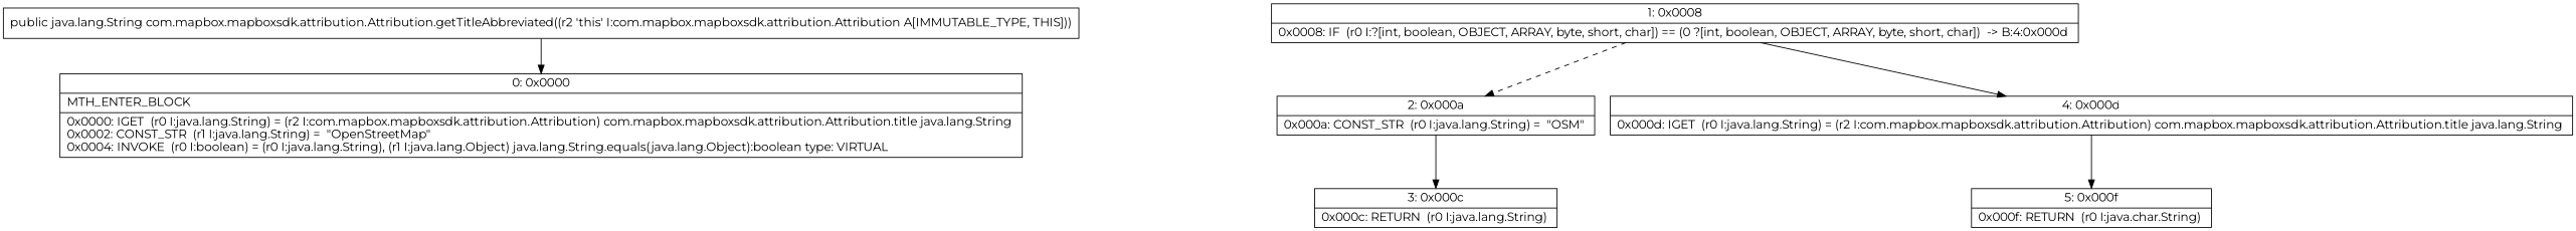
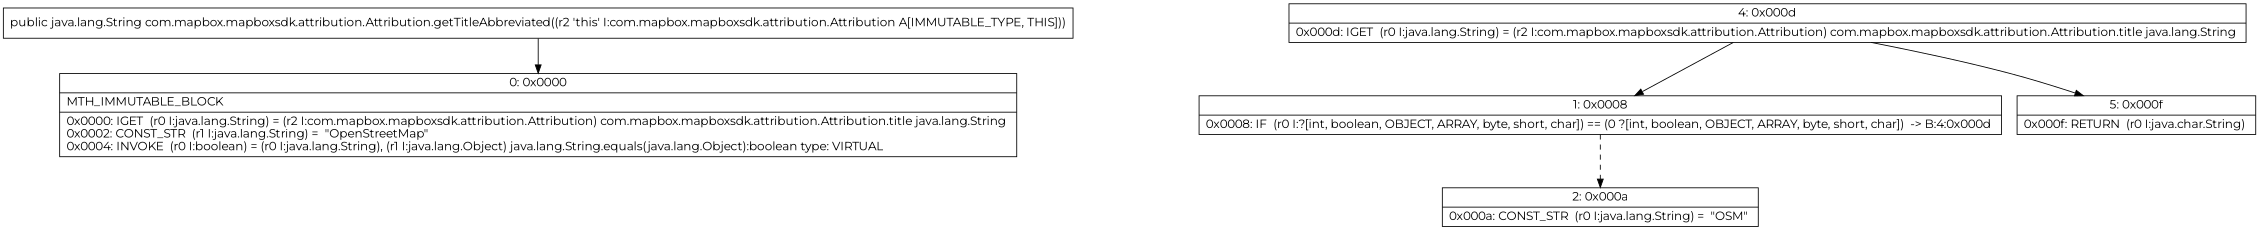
  digraph {
    fontname=Montserrat
    node [fontname=Montserrat shape=record]
    edge [fontname=Montserrat]
-   n1 [label="{0\:\ 0x0000|MTH_ENTER_BLOCK\l|0x0000: IGET  (r0 I:java.lang.String) = (r2 I:com.mapbox.mapboxsdk.attribution.Attribution) com.mapbox.mapboxsdk.attribution.Attribution.title java.lang.String \l0x0002: CONST_STR  (r1 I:java.lang.String) =  \"OpenStreetMap\" \l0x0004: INVOKE  (r0 I:boolean) = (r0 I:java.lang.String), (r1 I:java.lang.Object) java.lang.String.equals(java.lang.Object):boolean type: VIRTUAL \l}"]
+   n1 [label="{0\:\ 0x0000|MTH_IMMUTABLE_BLOCK\l|0x0000: IGET  (r0 I:java.lang.String) = (r2 I:com.mapbox.mapboxsdk.attribution.Attribution) com.mapbox.mapboxsdk.attribution.Attribution.title java.lang.String \l0x0002: CONST_STR  (r1 I:java.lang.String) =  \"OpenStreetMap\" \l0x0004: INVOKE  (r0 I:boolean) = (r0 I:java.lang.String), (r1 I:java.lang.Object) java.lang.String.equals(java.lang.Object):boolean type: VIRTUAL \l}"]
    n2 [label="{1\:\ 0x0008|0x0008: IF  (r0 I:?[int, boolean, OBJECT, ARRAY, byte, short, char]) == (0 ?[int, boolean, OBJECT, ARRAY, byte, short, char])  \-\> B:4:0x000d \l}"]
    n3 [label="{2\:\ 0x000a|0x000a: CONST_STR  (r0 I:java.lang.String) =  \"OSM\" \l}"]
    n4 [label="{4\:\ 0x000d|0x000d: IGET  (r0 I:java.lang.String) = (r2 I:com.mapbox.mapboxsdk.attribution.Attribution) com.mapbox.mapboxsdk.attribution.Attribution.title java.lang.String \l}"]
-   n5 [label="{3\:\ 0x000c|0x000c: RETURN  (r0 I:java.lang.String) \l}"]
    n6 [label="{5\:\ 0x000f|0x000f: RETURN  (r0 I:java.char.String) \l}"]
    n7 [label="{public java.lang.String com.mapbox.mapboxsdk.attribution.Attribution.getTitleAbbreviated((r2 'this' I:com.mapbox.mapboxsdk.attribution.Attribution A[IMMUTABLE_TYPE, THIS])) }"]
    n2 -> n3 [style=dashed]
-   n2 -> n4
-   n3 -> n5
+   n4 -> n2
    n4 -> n6
    n7 -> n1
  }
